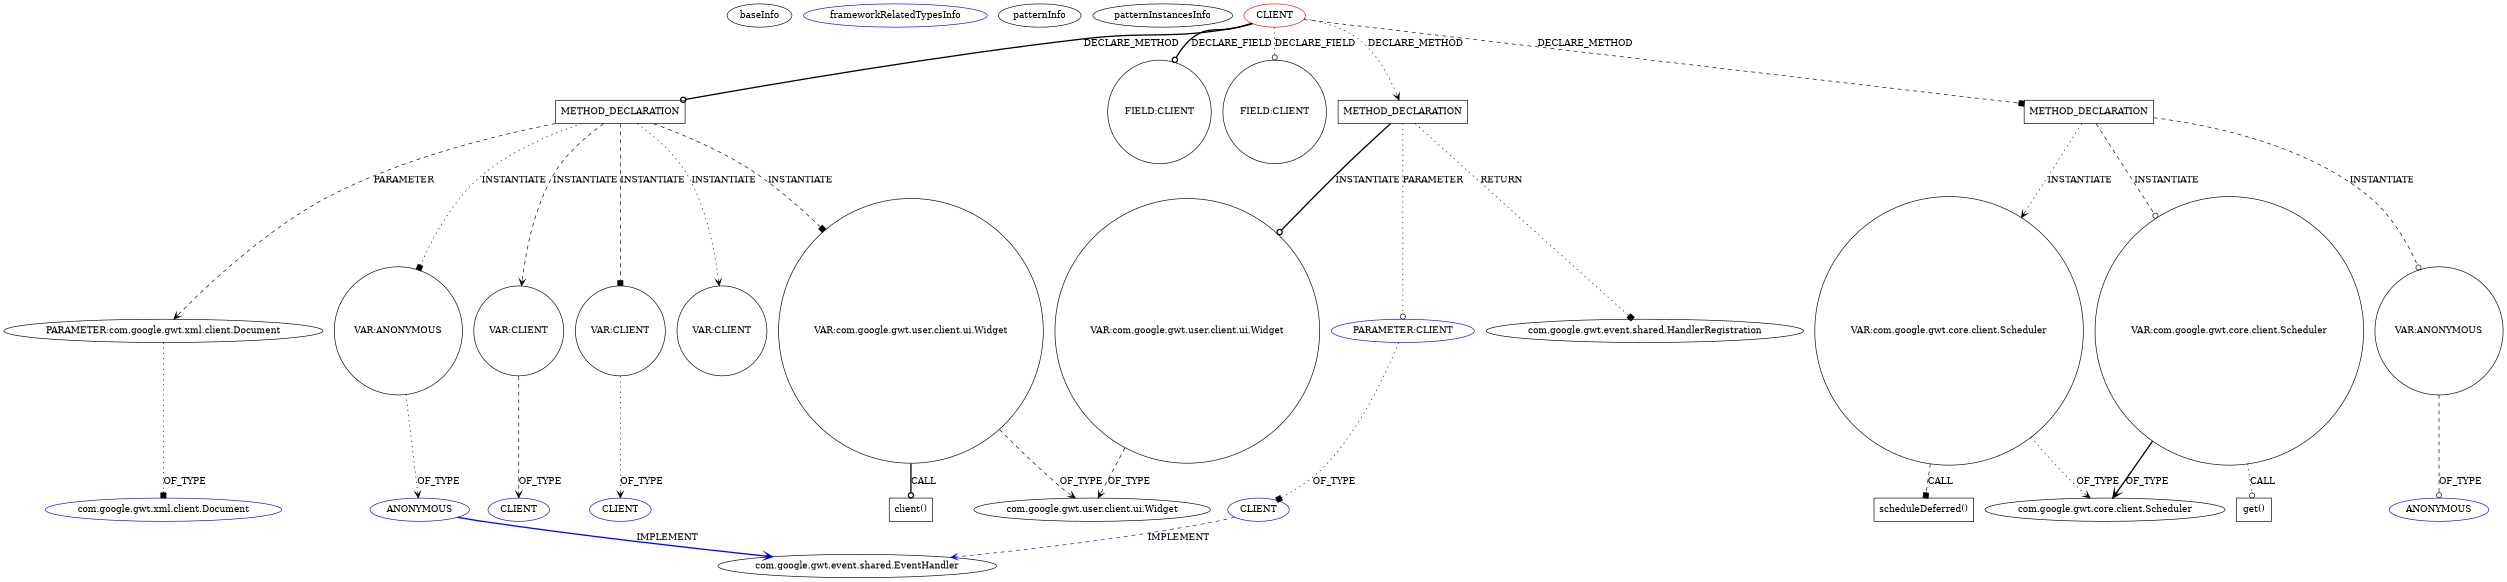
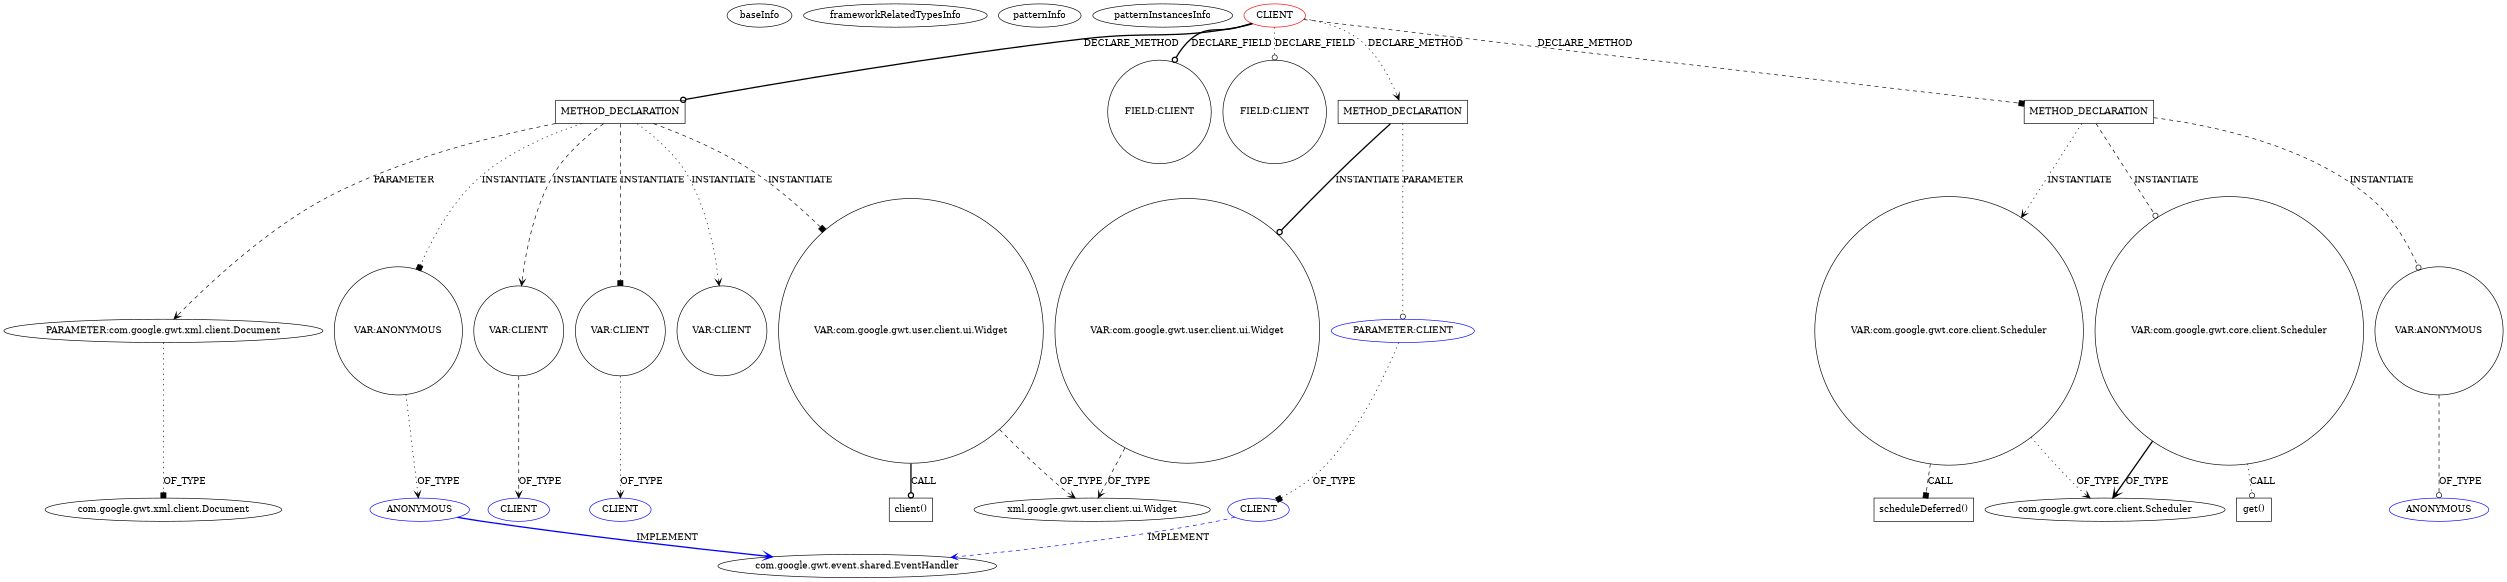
  digraph {
    node [isFrameworkType=false vertexType=VARIABLE_EXPRESION]
    edge [arrowhead=vee style=dotted]
    baseInfo [category=pattern graphId=1680 isAnonymous=false possibleRelation=false isFrameworkType="" vertexType=""]
-   frameworkRelatedTypesInfo [color=blue isFrameworkType="" vertexType=""]
+   frameworkRelatedTypesInfo [isFrameworkType="" vertexType=""]
    patternInfo [frequency=2.0 patternRootClient=0 isFrameworkType="" vertexType=""]
    patternInstancesInfo [0="lambourg-WebGallery~/lambourg-WebGallery/WebGallery-master/client/src/com/lambourg/webgallery/client/folderview/FolderView.java~FolderView~3530" 1="lambourg-WebGallery~/lambourg-WebGallery/WebGallery-master/client/src/com/lambourg/webgallery/client/folderview/Nav.java~Nav~3509" isFrameworkType="" vertexType=""]
-   n5 [label="com.google.gwt.xml.client.Document" vertexType=FRAMEWORK_INTERFACE_TYPE color=blue]
+   n5 [label="com.google.gwt.xml.client.Document" vertexType=FRAMEWORK_INTERFACE_TYPE]
    n6 [label="PARAMETER:com.google.gwt.xml.client.Document" vertexType=PARAMETER_DECLARATION]
    n7 [label=METHOD_DECLARATION shape=box vertexType=CLIENT_METHOD_DECLARATION]
    n8 [label="VAR:ANONYMOUS" shape=circle]
    n9 [label="VAR:CLIENT" shape=circle]
    n10 [label="VAR:CLIENT" shape=circle]
    n11 [label="VAR:CLIENT" shape=circle]
    n12 [label="VAR:com.google.gwt.user.client.ui.Widget" shape=circle]
    n13 [color=blue label=ANONYMOUS vertexType=REFERENCE_ANONYMOUS_DECLARATION]
    n14 [color=blue label=CLIENT vertexType=REFERENCE_CLIENT_CLASS_DECLARATION]
    n15 [color=blue label=CLIENT vertexType=REFERENCE_CLIENT_CLASS_DECLARATION]
-   n16 [label="com.google.gwt.user.client.ui.Widget" vertexType=FRAMEWORK_CLASS_TYPE]
+   n16 [label="xml.google.gwt.user.client.ui.Widget" vertexType=FRAMEWORK_CLASS_TYPE]
    n17 [label="client()" shape=box vertexType=INSIDE_CALL]
    n18 [color=red label=CLIENT vertexType=ROOT_CLIENT_CLASS_DECLARATION]
    n19 [label="FIELD:CLIENT" shape=circle vertexType=FIELD_DECLARATION]
    n20 [label="FIELD:CLIENT" shape=circle vertexType=FIELD_DECLARATION]
    n21 [label=METHOD_DECLARATION shape=box vertexType=CLIENT_METHOD_DECLARATION]
    n22 [label=METHOD_DECLARATION shape=box vertexType=CLIENT_METHOD_DECLARATION]
    n23 [label="VAR:com.google.gwt.user.client.ui.Widget" shape=circle]
    n24 [color=blue label="PARAMETER:CLIENT" vertexType=PARAMETER_DECLARATION]
-   n25 [label="com.google.gwt.event.shared.HandlerRegistration" vertexType=FRAMEWORK_INTERFACE_TYPE]
    n26 [label="VAR:com.google.gwt.core.client.Scheduler" shape=circle]
    n27 [label="VAR:com.google.gwt.core.client.Scheduler" shape=circle]
    n28 [label="VAR:ANONYMOUS" shape=circle]
    n29 [label="com.google.gwt.event.shared.EventHandler" vertexType=FRAMEWORK_INTERFACE_TYPE]
    n30 [color=blue label=CLIENT vertexType=REFERENCE_CLIENT_CLASS_DECLARATION]
    n31 [label="scheduleDeferred()" shape=box vertexType=INSIDE_CALL]
    n32 [label="com.google.gwt.core.client.Scheduler" vertexType=FRAMEWORK_CLASS_TYPE]
    n33 [label="get()" shape=box vertexType=INSIDE_CALL]
    n34 [color=blue label=ANONYMOUS vertexType=REFERENCE_ANONYMOUS_DECLARATION]
    n6 -> n5 [arrowhead=box label=OF_TYPE]
    n7 -> n6 [label=PARAMETER style=dashed]
    n7 -> n8 [arrowhead=box label=INSTANTIATE]
    n7 -> n9 [label=INSTANTIATE style=dashed]
    n7 -> n10 [arrowhead=box label=INSTANTIATE style=dashed]
    n7 -> n11 [label=INSTANTIATE]
    n7 -> n12 [arrowhead=box label=INSTANTIATE style=dashed]
    n8 -> n13 [label=OF_TYPE]
    n9 -> n14 [label=OF_TYPE style=dashed]
    n10 -> n15 [label=OF_TYPE]
    n12 -> n16 [label=OF_TYPE style=dashed]
    n12 -> n17 [arrowhead=odot label=CALL style=bold]
    n13 -> n29 [color=blue label=IMPLEMENT style=bold]
    n18 -> n7 [arrowhead=odot label=DECLARE_METHOD style=bold]
    n18 -> n19 [arrowhead=odot label=DECLARE_FIELD style=bold]
    n18 -> n20 [arrowhead=odot label=DECLARE_FIELD]
    n18 -> n21 [label=DECLARE_METHOD]
    n18 -> n22 [arrowhead=box label=DECLARE_METHOD style=dashed]
    n21 -> n23 [arrowhead=odot label=INSTANTIATE style=bold]
    n21 -> n24 [arrowhead=odot label=PARAMETER]
-   n21 -> n25 [arrowhead=box label=RETURN]
    n22 -> n26 [label=INSTANTIATE]
    n22 -> n27 [arrowhead=odot label=INSTANTIATE style=dashed]
    n22 -> n28 [arrowhead=odot label=INSTANTIATE style=dashed]
    n23 -> n16 [label=OF_TYPE style=dashed]
    n24 -> n30 [arrowhead=box label=OF_TYPE]
    n26 -> n31 [arrowhead=box label=CALL style=dashed]
    n26 -> n32 [label=OF_TYPE]
    n27 -> n32 [label=OF_TYPE style=bold]
    n27 -> n33 [arrowhead=odot label=CALL]
    n28 -> n34 [arrowhead=odot label=OF_TYPE style=dashed]
    n30 -> n29 [color=blue label=IMPLEMENT style=dashed]
  }
